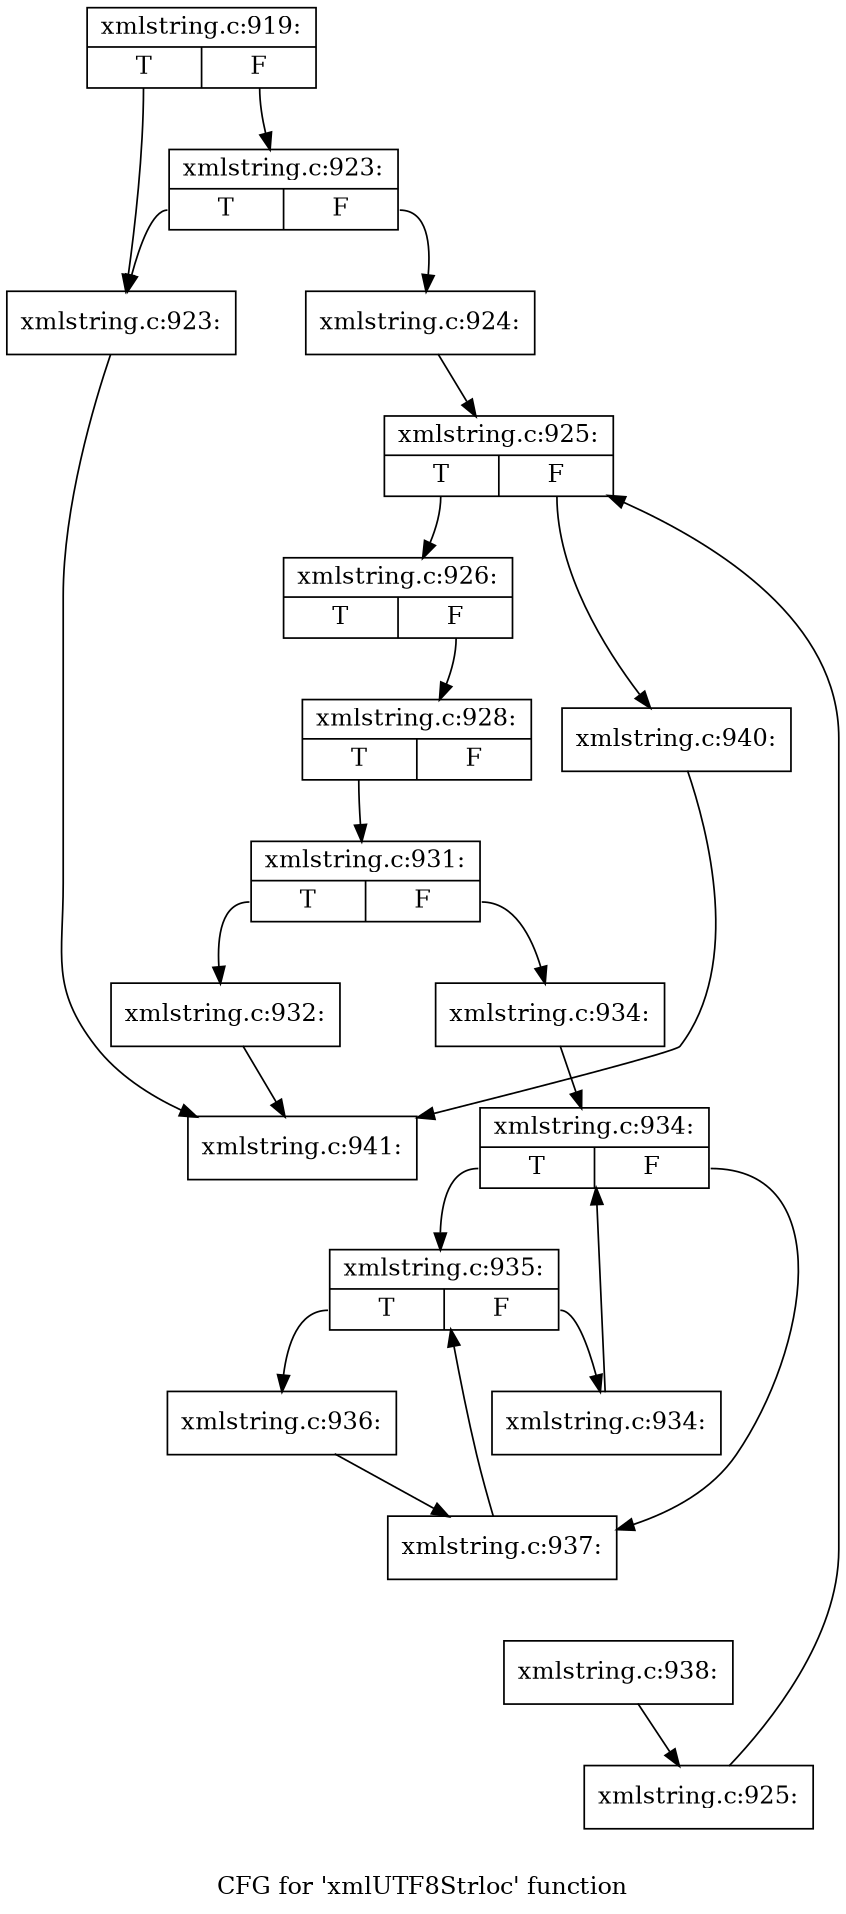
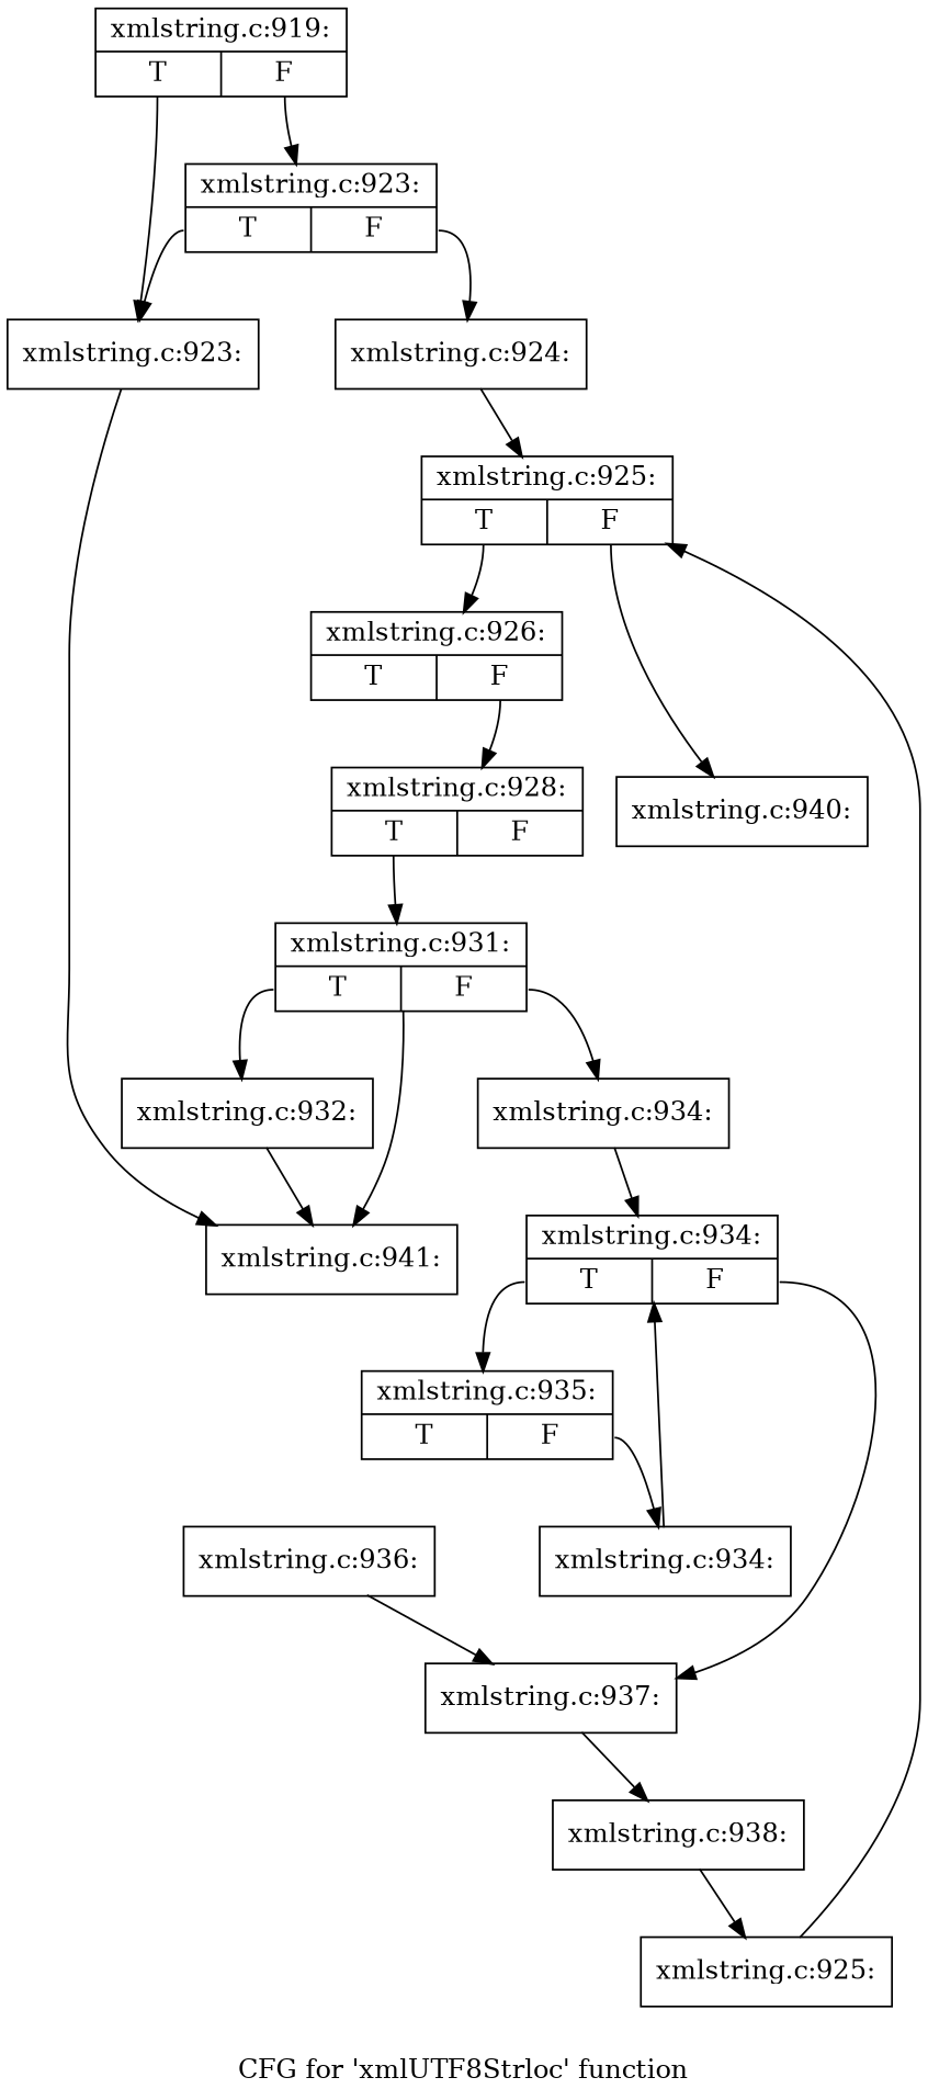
  digraph {
    label="CFG for 'xmlUTF8Strloc' function"
    node [shape=record]
    n1 [label="{xmlstring.c:919:|{<s0>T|<s1>F}}"]
    n2 [label="{xmlstring.c:923:}"]
    n3 [label="{xmlstring.c:923:|{<s0>T|<s1>F}}"]
    n4 [label="{xmlstring.c:941:}"]
    n5 [label="{xmlstring.c:924:}"]
    n6 [label="{xmlstring.c:925:|{<s0>T|<s1>F}}"]
    n7 [label="{xmlstring.c:926:|{<s0>T|<s1>F}}"]
    n8 [label="{xmlstring.c:940:}"]
    n9 [label="{xmlstring.c:928:|{<s0>T|<s1>F}}"]
    n10 [label="{xmlstring.c:931:|{<s0>T|<s1>F}}"]
    n11 [label="{xmlstring.c:932:}"]
    n12 [label="{xmlstring.c:934:}"]
    n13 [label="{xmlstring.c:938:}"]
    n14 [label="{xmlstring.c:925:}"]
    n15 [label="{xmlstring.c:934:|{<s0>T|<s1>F}}"]
    n16 [label="{xmlstring.c:935:|{<s0>T|<s1>F}}"]
    n17 [label="{xmlstring.c:937:}"]
    n18 [label="{xmlstring.c:936:}"]
    n19 [label="{xmlstring.c:934:}"]
    n1 -> n2 [tailport=s0]
    n1 -> n3 [tailport=s1]
    n2 -> n4
    n3 -> n2 [tailport=s0]
    n3 -> n5 [tailport=s1]
    n5 -> n6
    n6 -> n7 [tailport=s0]
    n6 -> n8 [tailport=s1]
    n7 -> n9 [tailport=s1]
-   n8 -> n4
+   n10 -> n4
    n9 -> n10 [tailport=s0]
    n10 -> n11 [tailport=s0]
    n10 -> n12 [tailport=s1]
    n11 -> n4
    n12 -> n15
    n13 -> n14
    n14 -> n6
    n15 -> n16 [tailport=s0]
    n15 -> n17 [tailport=s1]
-   n16 -> n18 [tailport=s0]
    n16 -> n19 [tailport=s1]
-   n17 -> n16
+   n17 -> n13
    n18 -> n17
    n19 -> n15
  }
